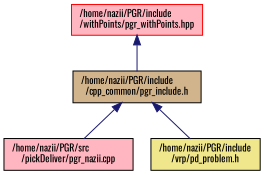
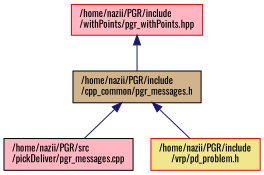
  digraph {
    fontname=Oswald
    node [color=black fillcolor=lightpink fontname=Oswald fontsize=10 shape=record style=filled]
    edge [color=midnightblue dir=back fontname=Oswald fontsize=10 labelfontname=Helvetica labelfontsize=10 style=solid]
-   n1 [fillcolor=tan fontcolor=black height=0.2 label="/home/nazii/PGR/include\l/cpp_common/pgr_include.h" width=0.4]
-   n2 [height=0.2 label="/home/nazii/PGR/src\l/pickDeliver/pgr_nazii.cpp" width=0.4]
-   n3 [fillcolor=khaki height=0.2 label="/home/nazii/PGR/include\l/vrp/pd_problem.h" width=0.4]
+   n1 [fillcolor=tan fontcolor=black height=0.2 label="/home/nazii/PGR/include\l/cpp_common/pgr_messages.h" width=0.4]
+   n2 [height=0.2 label="/home/nazii/PGR/src\l/pickDeliver/pgr_messages.cpp" width=0.4]
+   n3 [color=red fillcolor=khaki height=0.2 label="/home/nazii/PGR/include\l/vrp/pd_problem.h" width=0.4]
    n4 [color=red height=0.2 label="/home/nazii/PGR/include\l/withPoints/pgr_withPoints.hpp" width=0.4]
    n1 -> n2
    n1 -> n3
    n4 -> n1
  }
